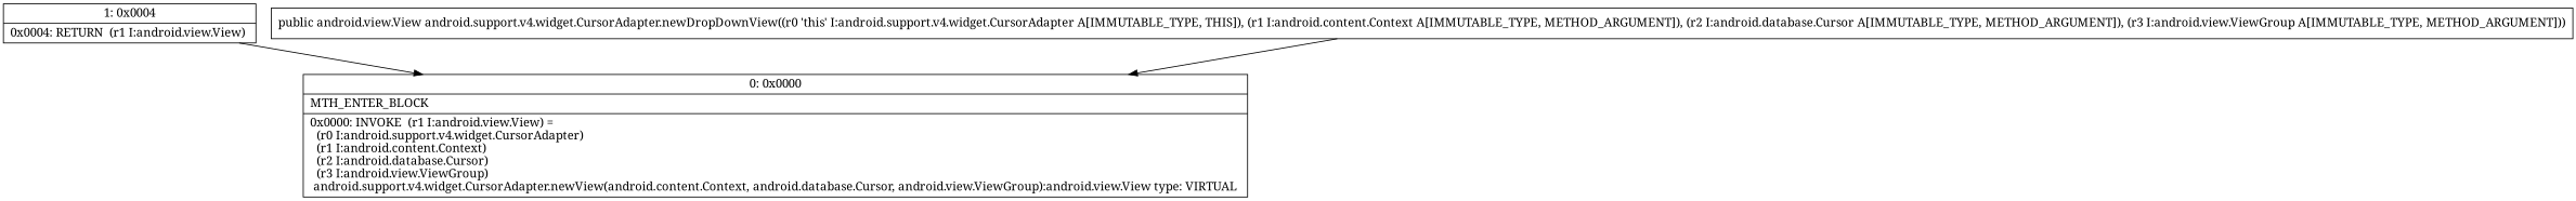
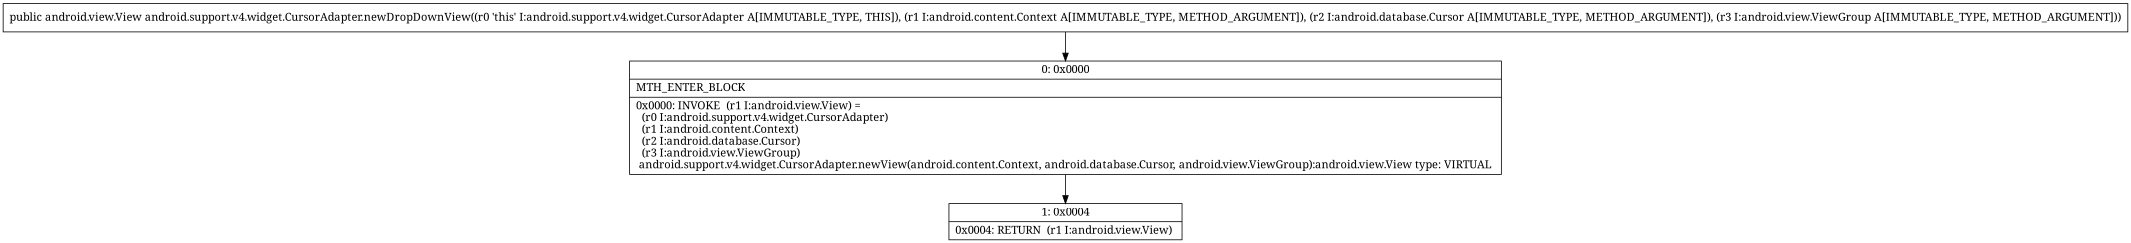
  digraph {
    fontname="Noto Serif"
    node [shape=record fontname="Noto Serif"]
    edge [fontname="Noto Serif"]
    n1 [label="{0\:\ 0x0000|MTH_ENTER_BLOCK\l|0x0000: INVOKE  (r1 I:android.view.View) = \l  (r0 I:android.support.v4.widget.CursorAdapter)\l  (r1 I:android.content.Context)\l  (r2 I:android.database.Cursor)\l  (r3 I:android.view.ViewGroup)\l android.support.v4.widget.CursorAdapter.newView(android.content.Context, android.database.Cursor, android.view.ViewGroup):android.view.View type: VIRTUAL \l}"]
    n2 [label="{1\:\ 0x0004|0x0004: RETURN  (r1 I:android.view.View) \l}"]
    n3 [label="{public android.view.View android.support.v4.widget.CursorAdapter.newDropDownView((r0 'this' I:android.support.v4.widget.CursorAdapter A[IMMUTABLE_TYPE, THIS]), (r1 I:android.content.Context A[IMMUTABLE_TYPE, METHOD_ARGUMENT]), (r2 I:android.database.Cursor A[IMMUTABLE_TYPE, METHOD_ARGUMENT]), (r3 I:android.view.ViewGroup A[IMMUTABLE_TYPE, METHOD_ARGUMENT])) }"]
-   n2 -> n1
+   n1 -> n2
    n3 -> n1
  }
